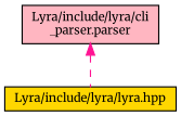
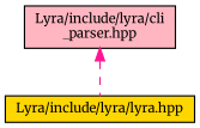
  digraph {
    fontname=Merriweather
    node [color=black fontname=Merriweather fontsize=10 shape=record style=filled]
-   n1 [fillcolor=lightpink fontcolor=black height=0.2 label="Lyra/include/lyra/cli\l_parser.parser" width=0.4]
+   n1 [fillcolor=lightpink fontcolor=black height=0.2 label="Lyra/include/lyra/cli\l_parser.hpp" width=0.4]
    n2 [fillcolor=gold height=0.2 label="Lyra/include/lyra/lyra.hpp" width=0.4]
    n1 -> n2 [color=deeppink dir=back fontname=Merriweather fontsize=10 labelfontname=Helvetica labelfontsize=10 style=dashed]
  }
